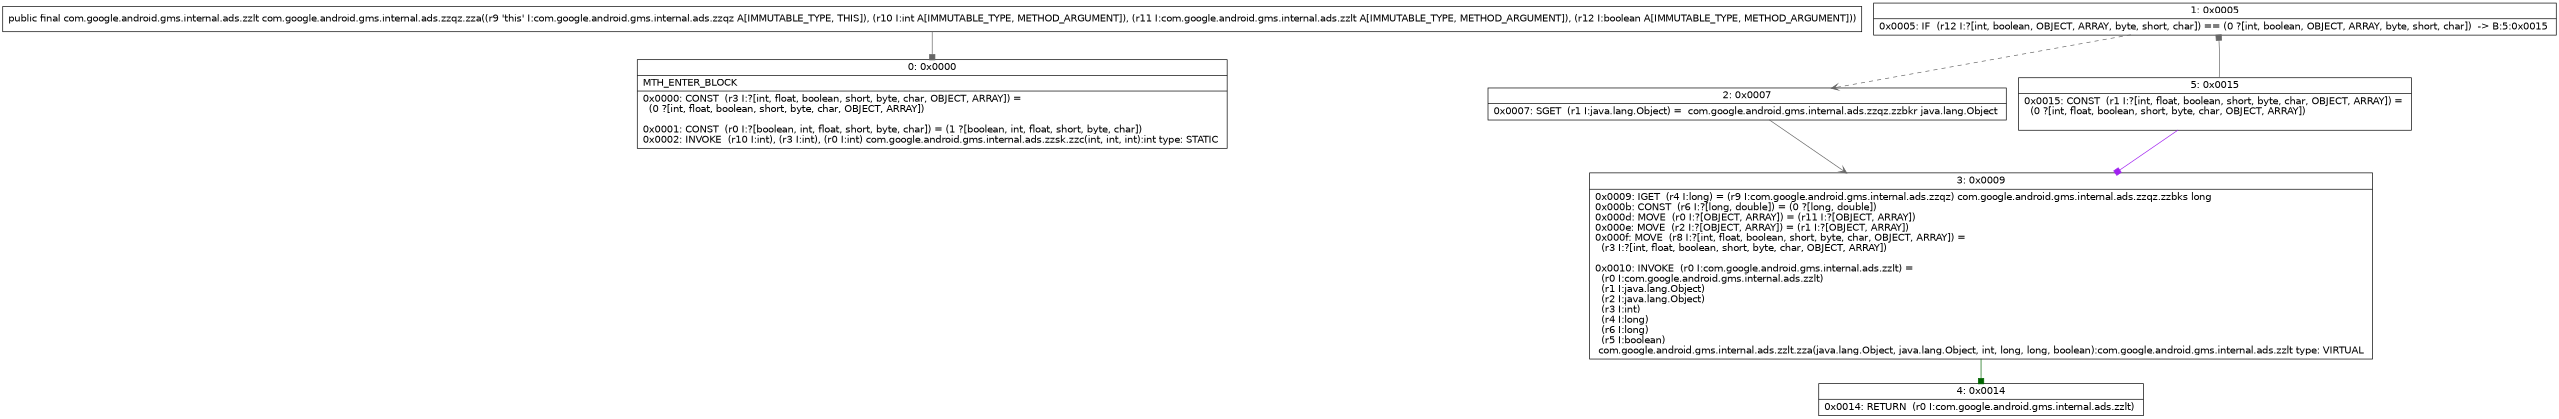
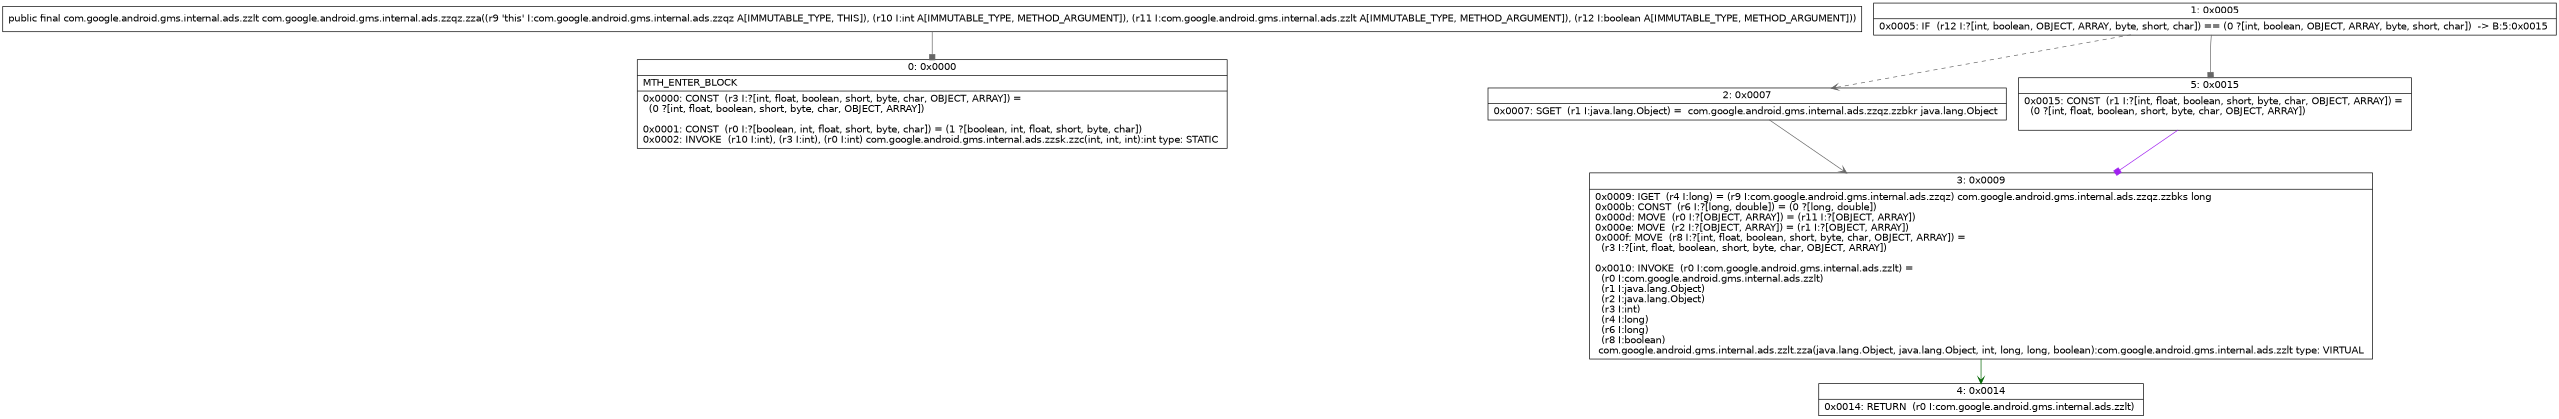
  digraph {
    fontname="DejaVu Sans"
    node [fontname="DejaVu Sans" shape=record]
    edge [arrowhead=vee color=gray40 fontname="DejaVu Sans"]
    n1 [label="{0\:\ 0x0000|MTH_ENTER_BLOCK\l|0x0000: CONST  (r3 I:?[int, float, boolean, short, byte, char, OBJECT, ARRAY]) = \l  (0 ?[int, float, boolean, short, byte, char, OBJECT, ARRAY])\l \l0x0001: CONST  (r0 I:?[boolean, int, float, short, byte, char]) = (1 ?[boolean, int, float, short, byte, char]) \l0x0002: INVOKE  (r10 I:int), (r3 I:int), (r0 I:int) com.google.android.gms.internal.ads.zzsk.zzc(int, int, int):int type: STATIC \l}"]
    n2 [label="{1\:\ 0x0005|0x0005: IF  (r12 I:?[int, boolean, OBJECT, ARRAY, byte, short, char]) == (0 ?[int, boolean, OBJECT, ARRAY, byte, short, char])  \-\> B:5:0x0015 \l}"]
    n3 [label="{2\:\ 0x0007|0x0007: SGET  (r1 I:java.lang.Object) =  com.google.android.gms.internal.ads.zzqz.zzbkr java.lang.Object \l}"]
    n4 [label="{5\:\ 0x0015|0x0015: CONST  (r1 I:?[int, float, boolean, short, byte, char, OBJECT, ARRAY]) = \l  (0 ?[int, float, boolean, short, byte, char, OBJECT, ARRAY])\l \l}"]
-   n5 [label="{3\:\ 0x0009|0x0009: IGET  (r4 I:long) = (r9 I:com.google.android.gms.internal.ads.zzqz) com.google.android.gms.internal.ads.zzqz.zzbks long \l0x000b: CONST  (r6 I:?[long, double]) = (0 ?[long, double]) \l0x000d: MOVE  (r0 I:?[OBJECT, ARRAY]) = (r11 I:?[OBJECT, ARRAY]) \l0x000e: MOVE  (r2 I:?[OBJECT, ARRAY]) = (r1 I:?[OBJECT, ARRAY]) \l0x000f: MOVE  (r8 I:?[int, float, boolean, short, byte, char, OBJECT, ARRAY]) = \l  (r3 I:?[int, float, boolean, short, byte, char, OBJECT, ARRAY])\l \l0x0010: INVOKE  (r0 I:com.google.android.gms.internal.ads.zzlt) = \l  (r0 I:com.google.android.gms.internal.ads.zzlt)\l  (r1 I:java.lang.Object)\l  (r2 I:java.lang.Object)\l  (r3 I:int)\l  (r4 I:long)\l  (r6 I:long)\l  (r5 I:boolean)\l com.google.android.gms.internal.ads.zzlt.zza(java.lang.Object, java.lang.Object, int, long, long, boolean):com.google.android.gms.internal.ads.zzlt type: VIRTUAL \l}"]
+   n5 [label="{3\:\ 0x0009|0x0009: IGET  (r4 I:long) = (r9 I:com.google.android.gms.internal.ads.zzqz) com.google.android.gms.internal.ads.zzqz.zzbks long \l0x000b: CONST  (r6 I:?[long, double]) = (0 ?[long, double]) \l0x000d: MOVE  (r0 I:?[OBJECT, ARRAY]) = (r11 I:?[OBJECT, ARRAY]) \l0x000e: MOVE  (r2 I:?[OBJECT, ARRAY]) = (r1 I:?[OBJECT, ARRAY]) \l0x000f: MOVE  (r8 I:?[int, float, boolean, short, byte, char, OBJECT, ARRAY]) = \l  (r3 I:?[int, float, boolean, short, byte, char, OBJECT, ARRAY])\l \l0x0010: INVOKE  (r0 I:com.google.android.gms.internal.ads.zzlt) = \l  (r0 I:com.google.android.gms.internal.ads.zzlt)\l  (r1 I:java.lang.Object)\l  (r2 I:java.lang.Object)\l  (r3 I:int)\l  (r4 I:long)\l  (r6 I:long)\l  (r8 I:boolean)\l com.google.android.gms.internal.ads.zzlt.zza(java.lang.Object, java.lang.Object, int, long, long, boolean):com.google.android.gms.internal.ads.zzlt type: VIRTUAL \l}"]
    n6 [label="{4\:\ 0x0014|0x0014: RETURN  (r0 I:com.google.android.gms.internal.ads.zzlt) \l}"]
    n7 [label="{public final com.google.android.gms.internal.ads.zzlt com.google.android.gms.internal.ads.zzqz.zza((r9 'this' I:com.google.android.gms.internal.ads.zzqz A[IMMUTABLE_TYPE, THIS]), (r10 I:int A[IMMUTABLE_TYPE, METHOD_ARGUMENT]), (r11 I:com.google.android.gms.internal.ads.zzlt A[IMMUTABLE_TYPE, METHOD_ARGUMENT]), (r12 I:boolean A[IMMUTABLE_TYPE, METHOD_ARGUMENT])) }"]
    n2 -> n3 [style=dashed]
-   n4 -> n2 [arrowhead=box]
+   n2 -> n4 [arrowhead=box]
    n3 -> n5
    n4 -> n5 [arrowhead=box color=purple]
-   n5 -> n6 [arrowhead=box color=darkgreen]
+   n5 -> n6 [color=darkgreen]
    n7 -> n1 [arrowhead=box]
  }
